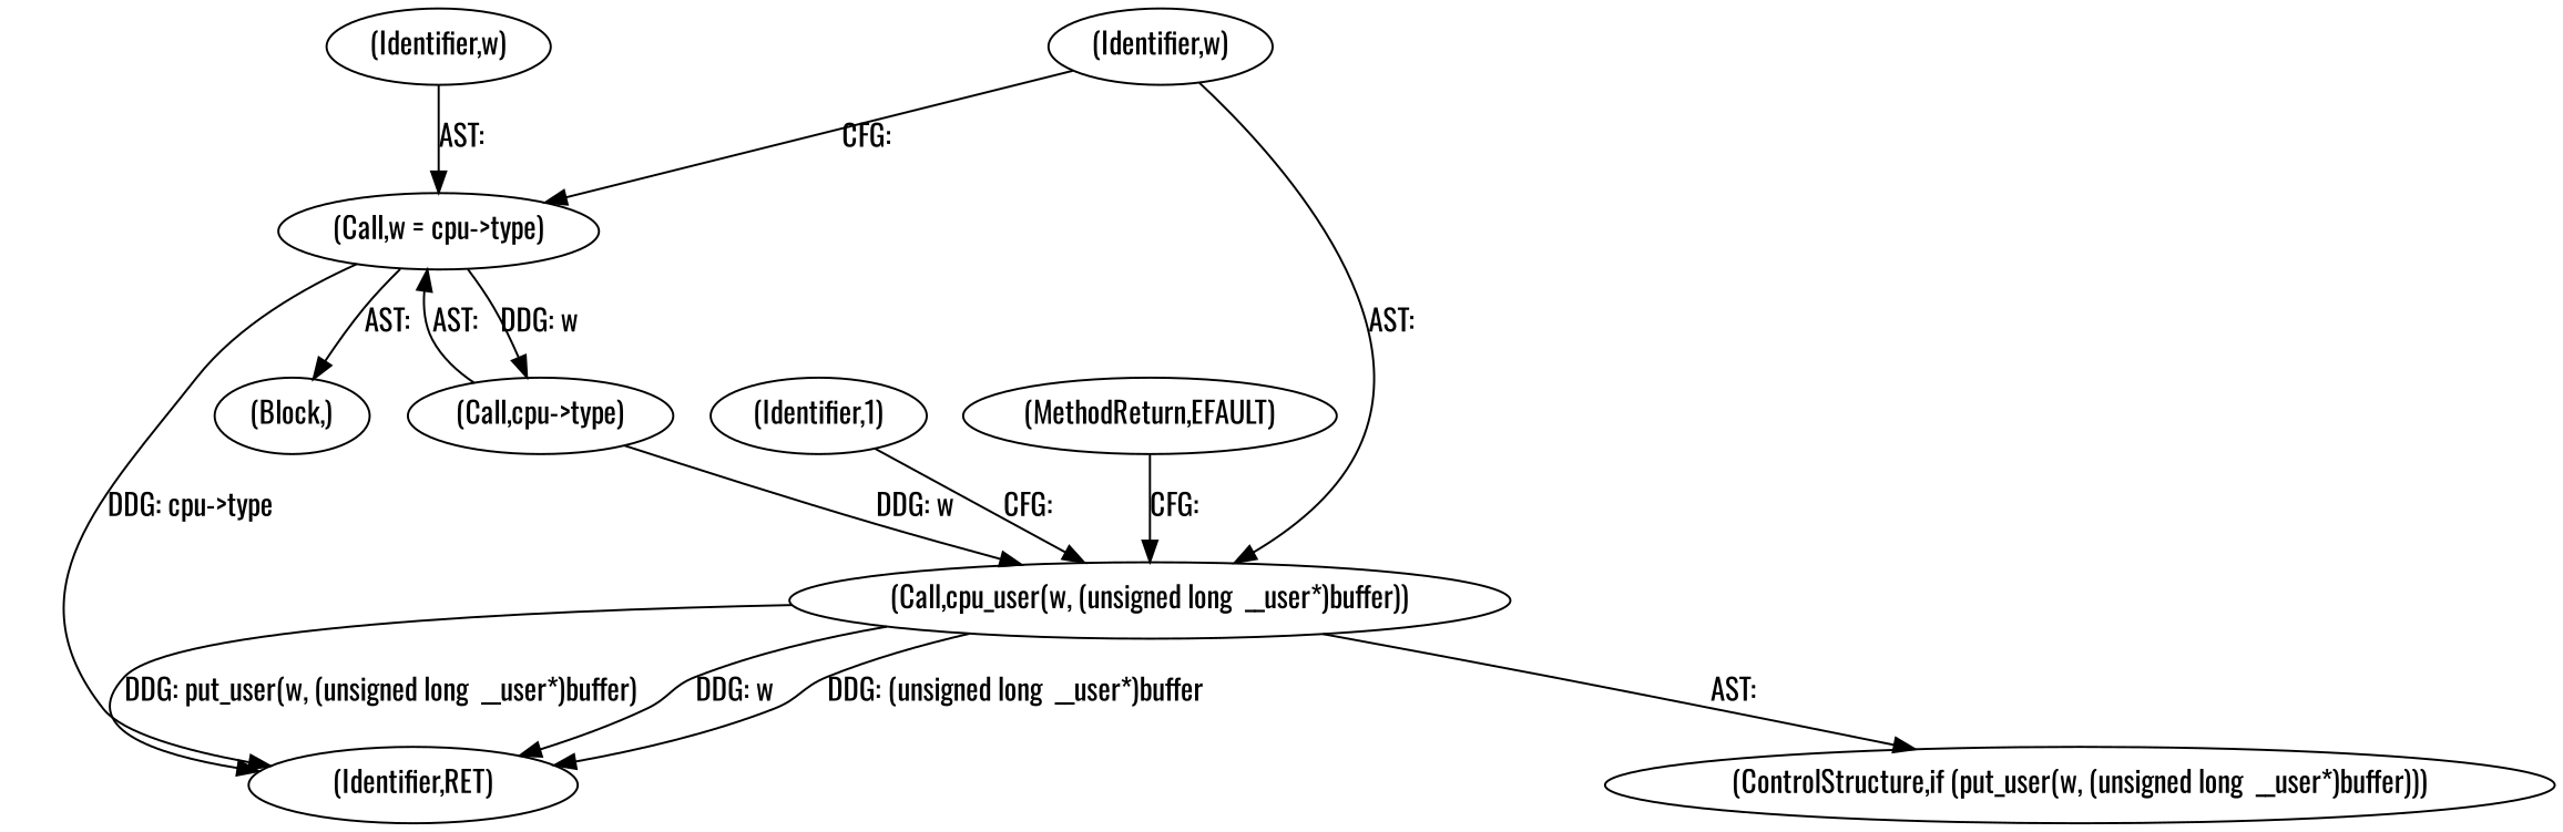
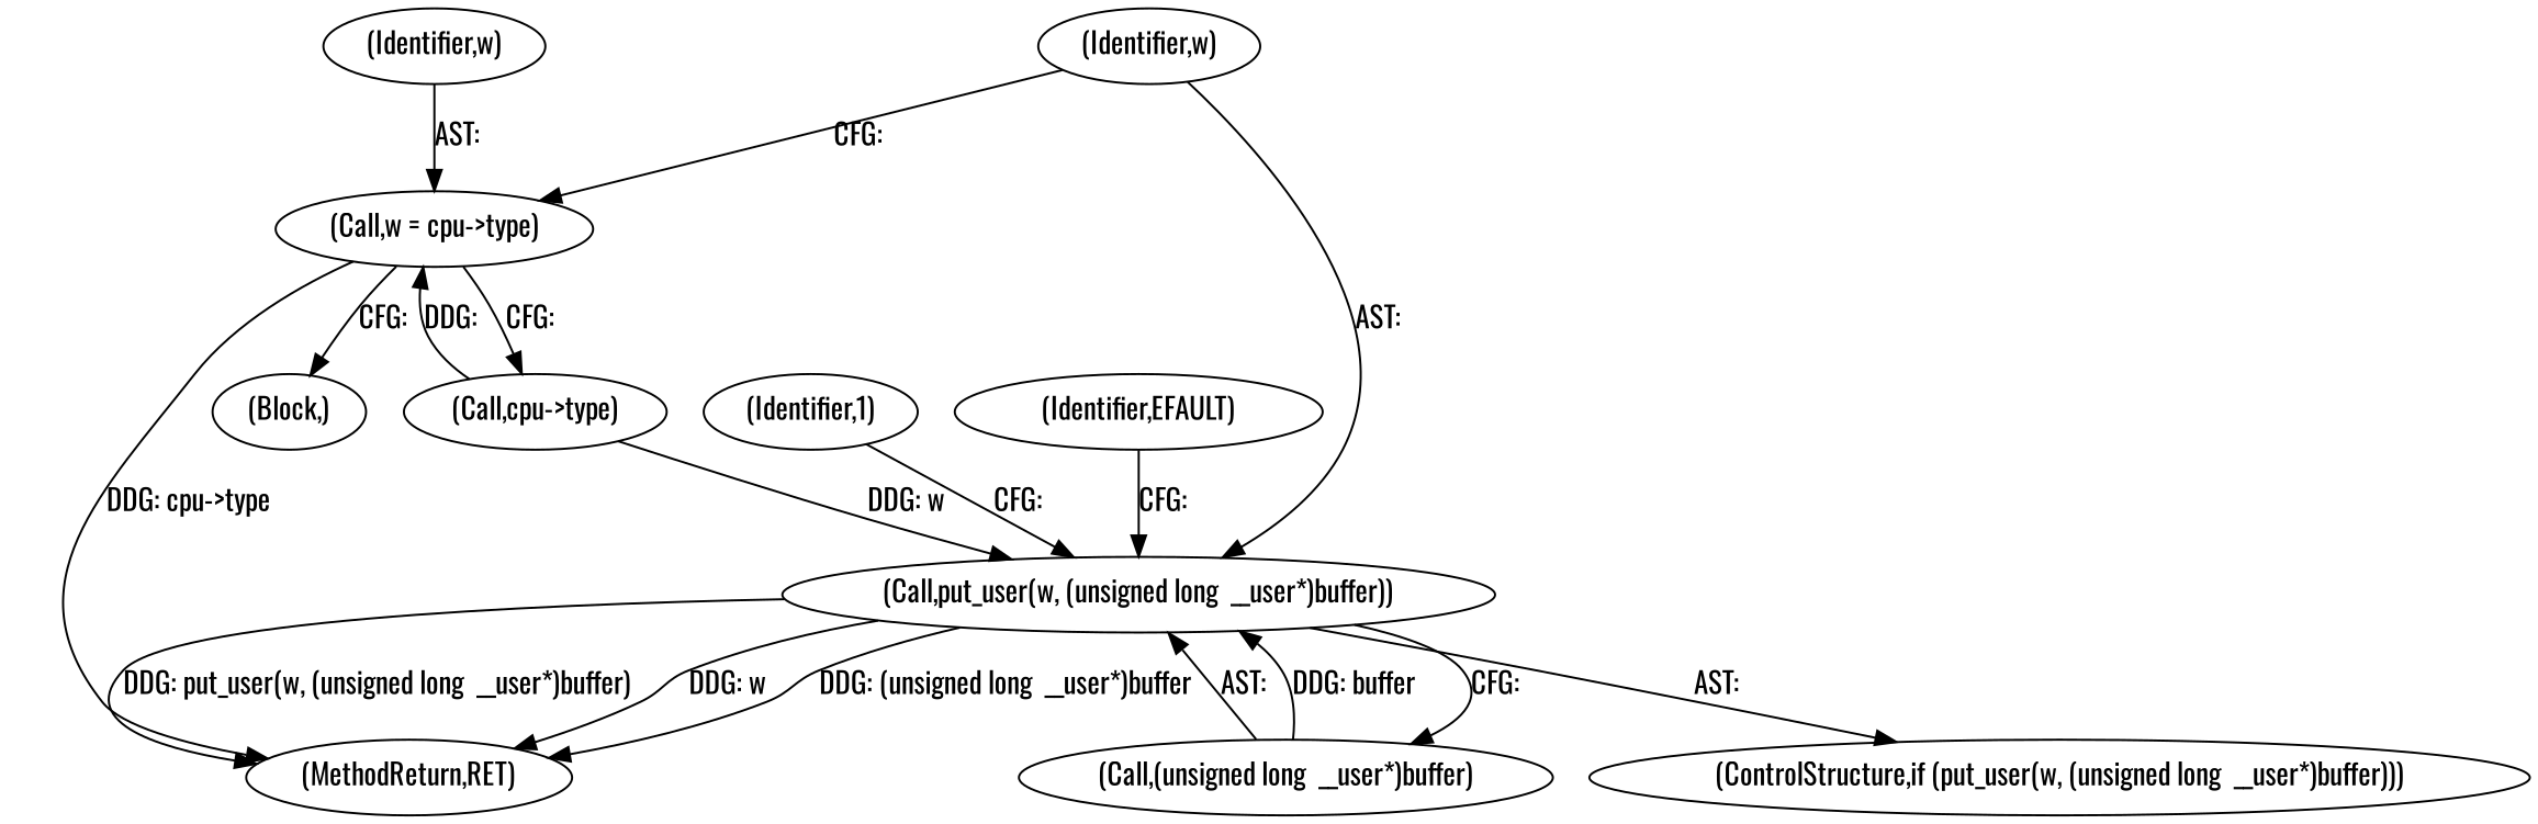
  digraph {
    fontname=Oswald
    node [fontname=Oswald]
    edge [fontname=Oswald]
    n1 [label="(Call,w = cpu->type)"]
    n2 [label="(Block,)"]
    n3 [label="(Call,cpu->type)"]
-   n4 [label="(Identifier,RET)"]
-   n5 [label="(Call,cpu_user(w, (unsigned long  __user*)buffer))"]
+   n4 [label="(MethodReturn,RET)"]
+   n5 [label="(Call,put_user(w, (unsigned long  __user*)buffer))"]
+   n6 [label="(Call,(unsigned long  __user*)buffer)"]
    n7 [label="(ControlStructure,if (put_user(w, (unsigned long  __user*)buffer)))"]
    n8 [label="(Identifier,w)"]
    n9 [label="(Identifier,1)"]
    n10 [label="(Identifier,w)"]
-   n11 [label="(MethodReturn,EFAULT)"]
-   n1 -> n2 [label="AST: "]
-   n1 -> n3 [label="DDG: w"]
+   n11 [label="(Identifier,EFAULT)"]
+   n1 -> n2 [label="CFG: "]
+   n1 -> n3 [label="CFG: "]
    n1 -> n4 [label="DDG: cpu->type"]
-   n3 -> n1 [label="AST: "]
+   n3 -> n1 [label="DDG: "]
    n3 -> n5 [label="DDG: w"]
    n5 -> n4 [label="DDG: w"]
    n5 -> n4 [label="DDG: (unsigned long  __user*)buffer"]
    n5 -> n4 [label="DDG: put_user(w, (unsigned long  __user*)buffer)"]
+   n5 -> n6 [label="CFG: "]
    n5 -> n7 [label="AST: "]
+   n6 -> n5 [label="AST: "]
+   n6 -> n5 [label="DDG: buffer"]
    n8 -> n1 [label="CFG: "]
    n8 -> n5 [label="AST: "]
    n9 -> n5 [label="CFG: "]
    n10 -> n1 [label="AST: "]
    n11 -> n5 [label="CFG: "]
  }
